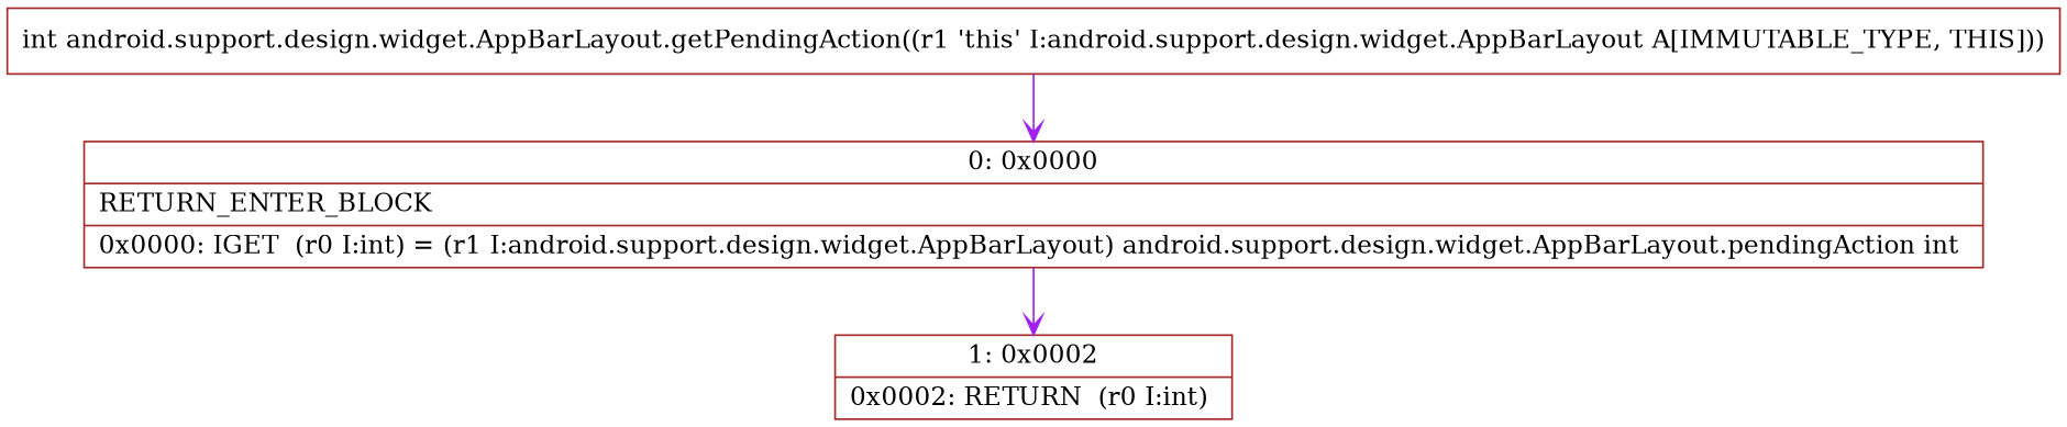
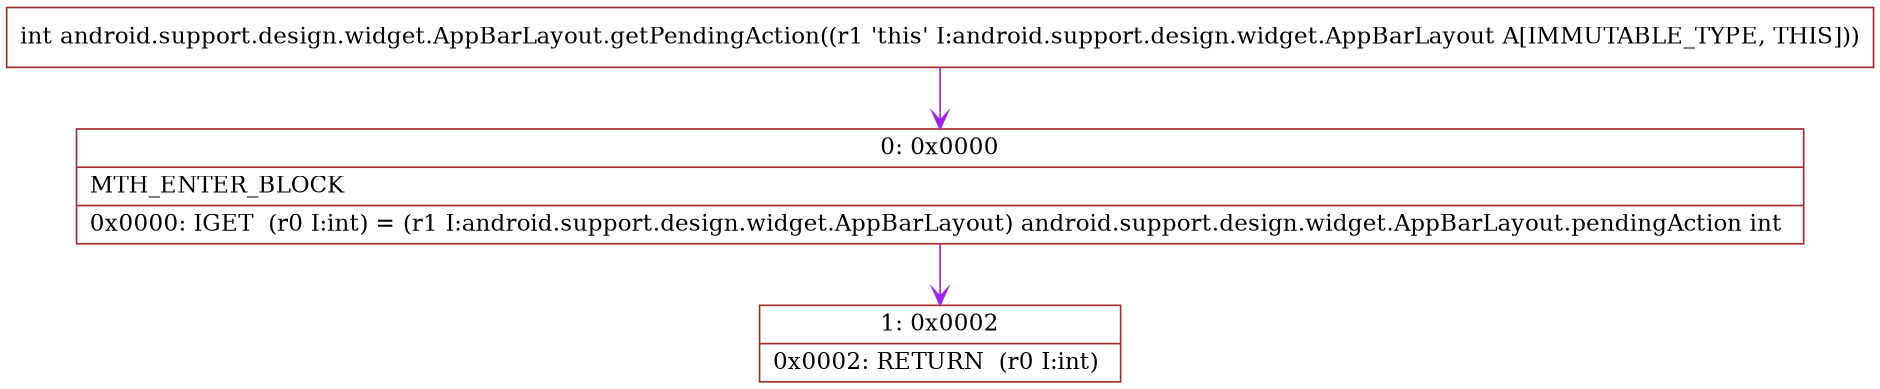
  digraph {
    node [shape=record color=brown]
    edge [color=purple arrowhead=vee]
-   n1 [label="{0\:\ 0x0000|RETURN_ENTER_BLOCK\l|0x0000: IGET  (r0 I:int) = (r1 I:android.support.design.widget.AppBarLayout) android.support.design.widget.AppBarLayout.pendingAction int \l}"]
+   n1 [label="{0\:\ 0x0000|MTH_ENTER_BLOCK\l|0x0000: IGET  (r0 I:int) = (r1 I:android.support.design.widget.AppBarLayout) android.support.design.widget.AppBarLayout.pendingAction int \l}"]
    n2 [label="{1\:\ 0x0002|0x0002: RETURN  (r0 I:int) \l}"]
    n3 [label="{int android.support.design.widget.AppBarLayout.getPendingAction((r1 'this' I:android.support.design.widget.AppBarLayout A[IMMUTABLE_TYPE, THIS])) }"]
    n1 -> n2
    n3 -> n1
  }
